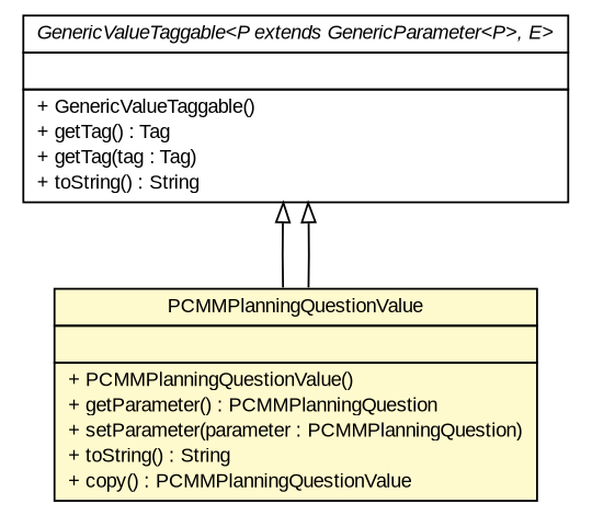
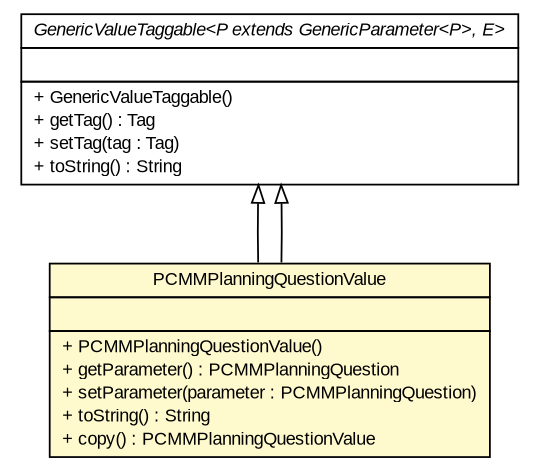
  digraph {
    nodesep=0.25
    ranksep=0.5
    node [fontcolor=black fontname=arial fontsize=10.0 shape=plaintext]
    edge [arrowtail=empty dir=back fontname=arial fontsize=10 headport=p labelfontname=arial labelfontsize=10 tailport=p]
-   n1 [label=<<table title="gov.sandia.cf.model.GenericValueTaggable" border="0" cellborder="1" cellspacing="0" cellpadding="2" port="p" href="./GenericValueTaggable.html"> 		<tr><td><table border="0" cellspacing="0" cellpadding="1"> <tr><td align="center" balign="center"><font face="arial italic"> GenericValueTaggable&lt;P extends GenericParameter&lt;P&gt;, E&gt; </font></td></tr> 		</table></td></tr> 		<tr><td><table border="0" cellspacing="0" cellpadding="1"> <tr><td align="left" balign="left">  </td></tr> 		</table></td></tr> 		<tr><td><table border="0" cellspacing="0" cellpadding="1"> <tr><td align="left" balign="left"> + GenericValueTaggable() </td></tr> <tr><td align="left" balign="left"> + getTag() : Tag </td></tr> <tr><td align="left" balign="left"> + getTag(tag : Tag) </td></tr> <tr><td align="left" balign="left"> + toString() : String </td></tr> 		</table></td></tr> 		</table>>]
+   n1 [label=<<table title="gov.sandia.cf.model.GenericValueTaggable" border="0" cellborder="1" cellspacing="0" cellpadding="2" port="p" href="./GenericValueTaggable.html"> 		<tr><td><table border="0" cellspacing="0" cellpadding="1"> <tr><td align="center" balign="center"><font face="arial italic"> GenericValueTaggable&lt;P extends GenericParameter&lt;P&gt;, E&gt; </font></td></tr> 		</table></td></tr> 		<tr><td><table border="0" cellspacing="0" cellpadding="1"> <tr><td align="left" balign="left">  </td></tr> 		</table></td></tr> 		<tr><td><table border="0" cellspacing="0" cellpadding="1"> <tr><td align="left" balign="left"> + GenericValueTaggable() </td></tr> <tr><td align="left" balign="left"> + getTag() : Tag </td></tr> <tr><td align="left" balign="left"> + setTag(tag : Tag) </td></tr> <tr><td align="left" balign="left"> + toString() : String </td></tr> 		</table></td></tr> 		</table>>]
    n2 [label=<<table title="gov.sandia.cf.model.PCMMPlanningQuestionValue" border="0" cellborder="1" cellspacing="0" cellpadding="2" port="p" bgcolor="lemonChiffon" href="./PCMMPlanningQuestionValue.html"> 		<tr><td><table border="0" cellspacing="0" cellpadding="1"> <tr><td align="center" balign="center"> PCMMPlanningQuestionValue </td></tr> 		</table></td></tr> 		<tr><td><table border="0" cellspacing="0" cellpadding="1"> <tr><td align="left" balign="left">  </td></tr> 		</table></td></tr> 		<tr><td><table border="0" cellspacing="0" cellpadding="1"> <tr><td align="left" balign="left"> + PCMMPlanningQuestionValue() </td></tr> <tr><td align="left" balign="left"> + getParameter() : PCMMPlanningQuestion </td></tr> <tr><td align="left" balign="left"> + setParameter(parameter : PCMMPlanningQuestion) </td></tr> <tr><td align="left" balign="left"> + toString() : String </td></tr> <tr><td align="left" balign="left"> + copy() : PCMMPlanningQuestionValue </td></tr> 		</table></td></tr> 		</table>>]
    n1 -> n2
    n1 -> n2
  }
